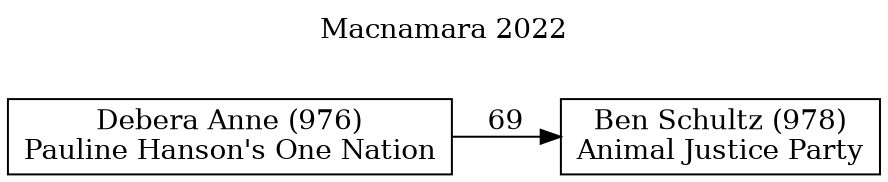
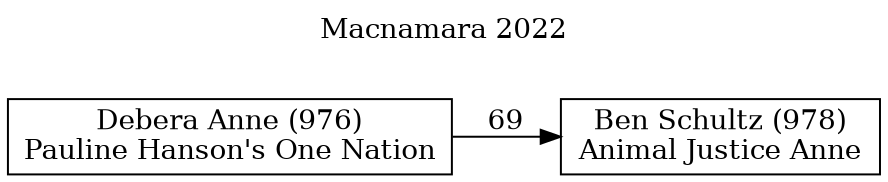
  digraph {
    label="Macnamara 2022"
    labelloc=t
    mclimit=2
    rankdir=LR
    node [shape=box]
-   n1 [label="Ben Schultz (978)\nAnimal Justice Party"]
+   n1 [label="Ben Schultz (978)\nAnimal Justice Anne"]
    n2 [label="Debera Anne (976)\nPauline Hanson's One Nation"]
    n2 -> n1 [label=69]
  }
